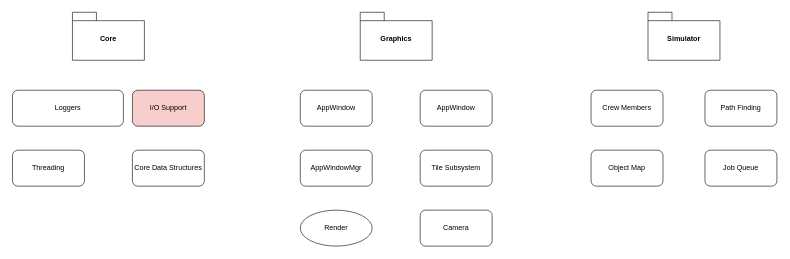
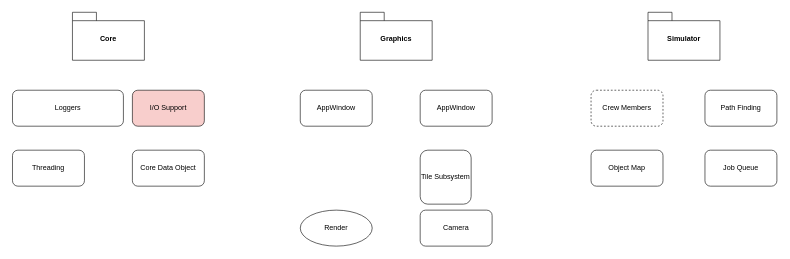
  <mxCell id="0" />
  <mxCell id="1" parent="0" />
  <mxCell id="2" value="Loggers" style="rounded=1;whiteSpace=wrap;html=1;" vertex="1" parent="1"><mxGeometry x="20" y="150" width="185" height="60" as="geometry" /></mxCell>
  <mxCell id="3" value="I/O Support" style="rounded=1;whiteSpace=wrap;html=1;fillColor=#f8cecc;" vertex="1" parent="1"><mxGeometry x="220" y="150" width="120" height="60" as="geometry" /></mxCell>
  <mxCell id="4" value="Threading" style="rounded=1;whiteSpace=wrap;html=1;" vertex="1" parent="1"><mxGeometry x="20" y="250" width="120" height="60" as="geometry" /></mxCell>
- <mxCell id="5" value="Core Data Structures" style="rounded=1;whiteSpace=wrap;html=1;" vertex="1" parent="1"><mxGeometry x="220" y="250" width="120" height="60" as="geometry" /></mxCell>
+ <mxCell id="5" value="Core Data Object" style="rounded=1;whiteSpace=wrap;html=1;" vertex="1" parent="1"><mxGeometry x="220" y="250" width="120" height="60" as="geometry" /></mxCell>
  <mxCell id="6" value="Core" style="shape=folder;fontStyle=1;spacingTop=10;tabWidth=40;tabHeight=14;tabPosition=left;html=1;whiteSpace=wrap;" vertex="1" parent="1"><mxGeometry x="120" y="20" width="120" height="80" as="geometry" /></mxCell>
  <mxCell id="7" value="Graphics" style="shape=folder;fontStyle=1;spacingTop=10;tabWidth=40;tabHeight=14;tabPosition=left;html=1;whiteSpace=wrap;" vertex="1" parent="1"><mxGeometry x="600" y="20" width="120" height="80" as="geometry" /></mxCell>
  <mxCell id="8" value="AppWindow" style="rounded=1;whiteSpace=wrap;html=1;" vertex="1" parent="1"><mxGeometry x="500" y="150" width="120" height="60" as="geometry" /></mxCell>
- <mxCell id="9" value="AppWindowMgr" style="rounded=1;whiteSpace=wrap;html=1;" vertex="1" parent="1"><mxGeometry x="500" y="250" width="120" height="60" as="geometry" /></mxCell>
  <mxCell id="10" value="AppWindow" style="rounded=1;whiteSpace=wrap;html=1;" vertex="1" parent="1"><mxGeometry x="700" y="150" width="120" height="60" as="geometry" /></mxCell>
- <mxCell id="11" value="Tile Subsystem" style="rounded=1;whiteSpace=wrap;html=1;" vertex="1" parent="1"><mxGeometry x="700" y="250" width="120" height="60" as="geometry" /></mxCell>
+ <mxCell id="11" value="Tile Subsystem" style="rounded=1;whiteSpace=wrap;html=1;" vertex="1" parent="1"><mxGeometry x="700" y="250" width="85" height="90" as="geometry" /></mxCell>
  <mxCell id="12" value="Render" style="ellipse;whiteSpace=wrap;html=1;" vertex="1" parent="1"><mxGeometry x="500" y="350" width="120" height="60" as="geometry" /></mxCell>
  <mxCell id="13" value="Camera" style="rounded=1;whiteSpace=wrap;html=1;" vertex="1" parent="1"><mxGeometry x="700" y="350" width="120" height="60" as="geometry" /></mxCell>
  <mxCell id="14" value="Simulator" style="shape=folder;fontStyle=1;spacingTop=10;tabWidth=40;tabHeight=14;tabPosition=left;html=1;whiteSpace=wrap;" vertex="1" parent="1"><mxGeometry x="1080" y="20" width="120" height="80" as="geometry" /></mxCell>
  <mxCell id="15" value="Path Finding" style="rounded=1;whiteSpace=wrap;html=1;" vertex="1" parent="1"><mxGeometry x="1175" y="150" width="120" height="60" as="geometry" /></mxCell>
  <mxCell id="16" value="Object Map" style="rounded=1;whiteSpace=wrap;html=1;" vertex="1" parent="1"><mxGeometry x="985" y="250" width="120" height="60" as="geometry" /></mxCell>
  <mxCell id="17" value="Job Queue" style="rounded=1;whiteSpace=wrap;html=1;" vertex="1" parent="1"><mxGeometry x="1175" y="250" width="120" height="60" as="geometry" /></mxCell>
- <mxCell id="18" value="Crew Members" style="rounded=1;whiteSpace=wrap;html=1;" vertex="1" parent="1"><mxGeometry x="985" y="150" width="120" height="60" as="geometry" /></mxCell>
+ <mxCell id="18" value="Crew Members" style="rounded=1;whiteSpace=wrap;html=1;dashed=1;" vertex="1" parent="1"><mxGeometry x="985" y="150" width="120" height="60" as="geometry" /></mxCell>
